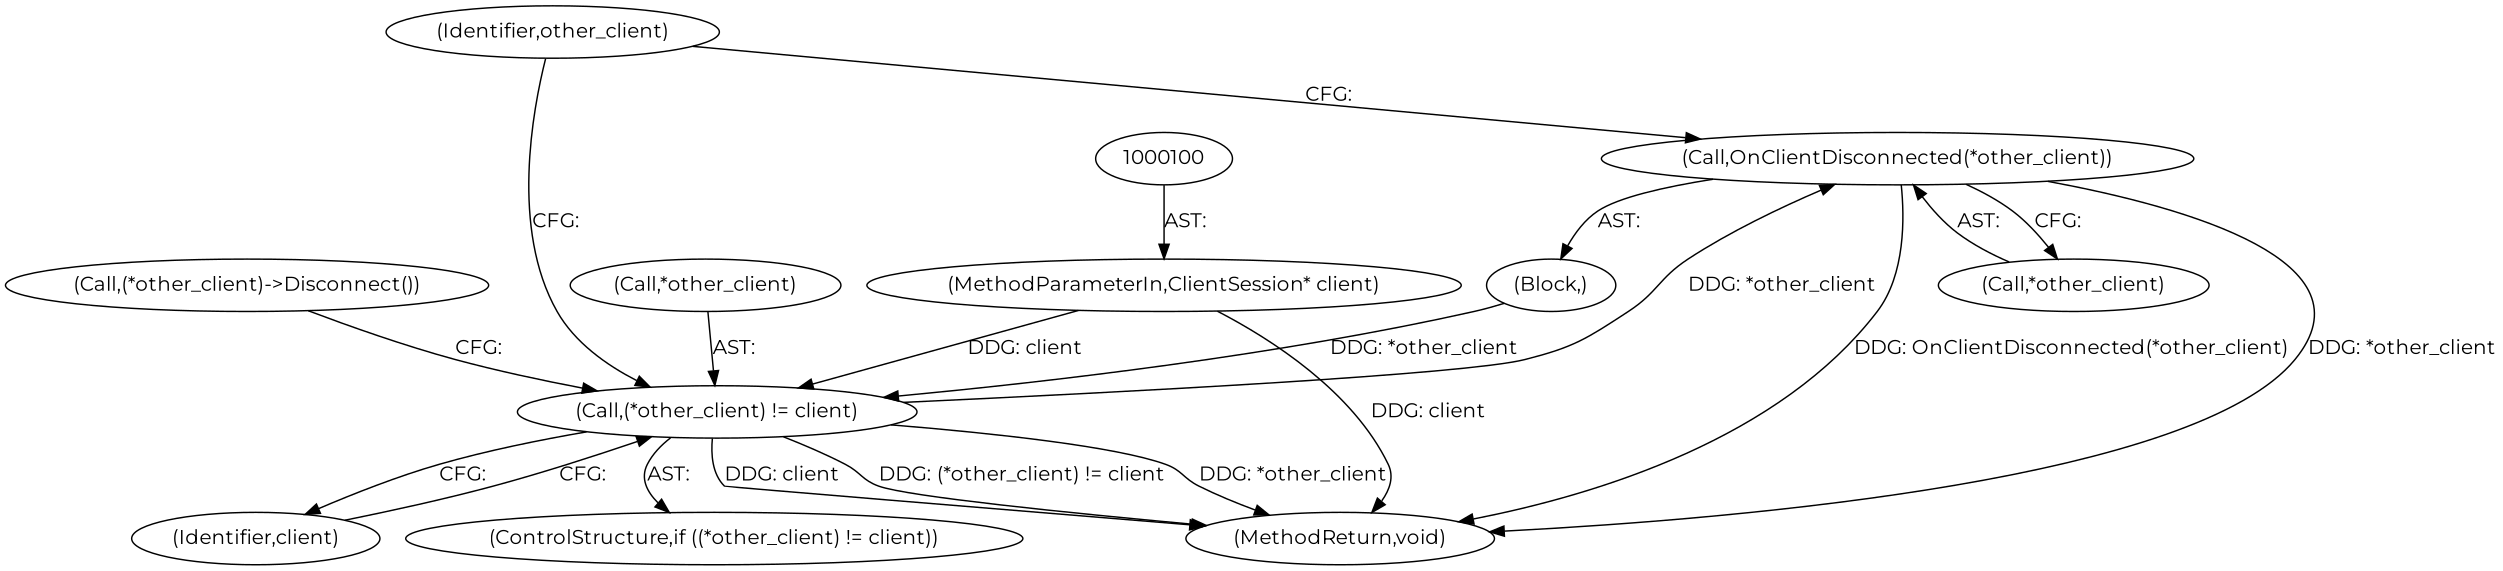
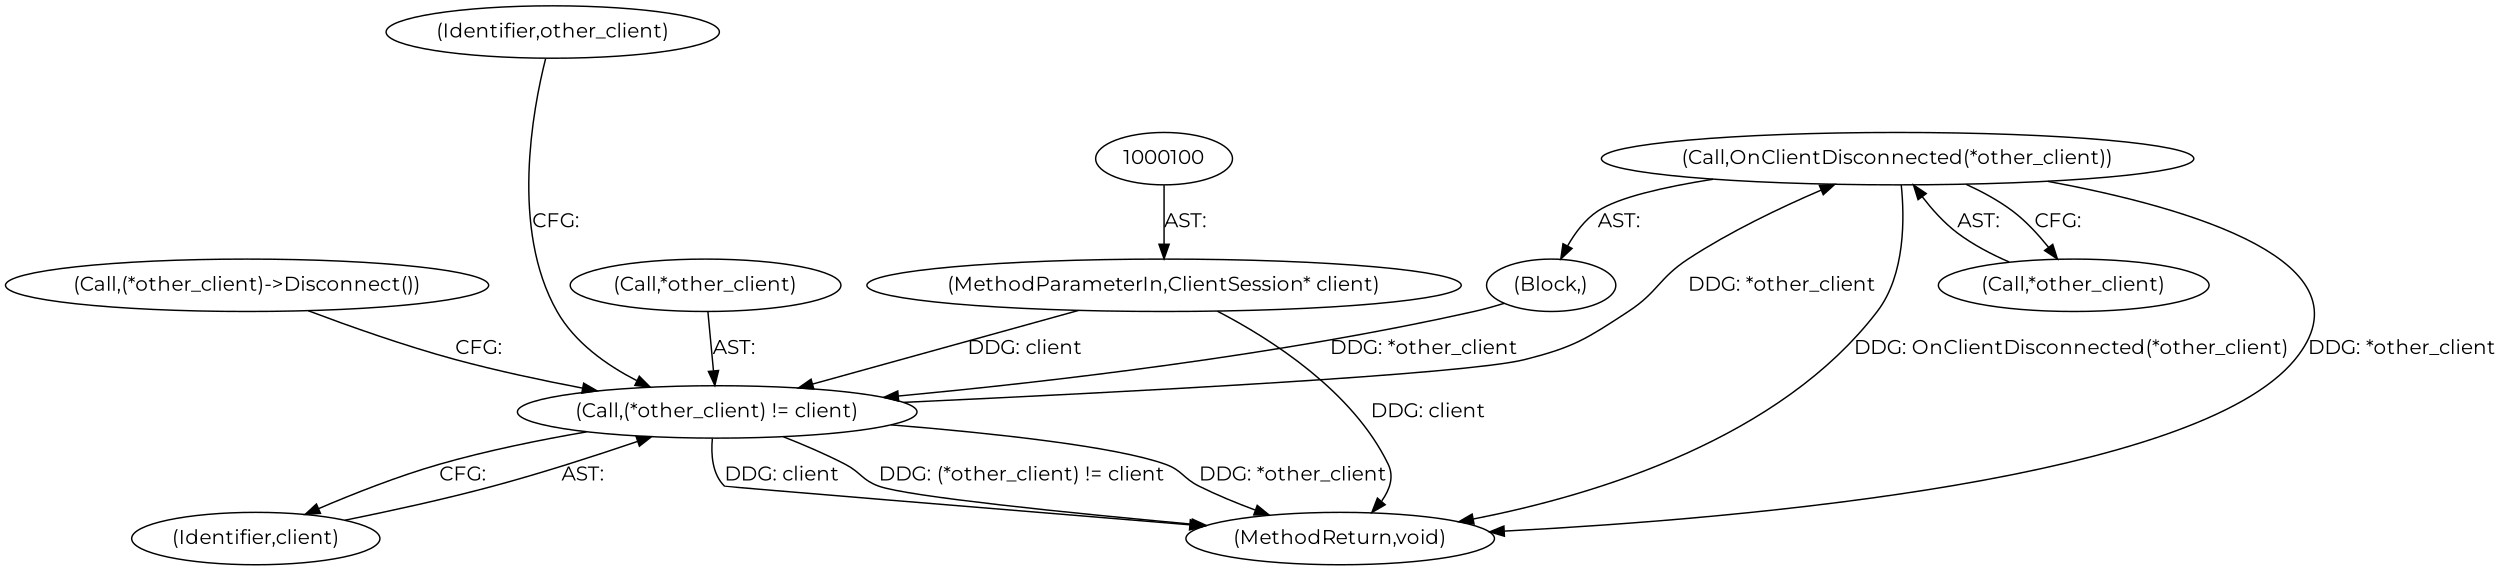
  digraph {
    fontname=Montserrat
    node [fontname=Montserrat]
    edge [fontname=Montserrat]
    n1 [label="(Call,OnClientDisconnected(*other_client))"]
    n2 [label="(Call,*other_client)"]
    n3 [label="(Block,)"]
    n4 [label="(MethodReturn,void)"]
    n5 [label="(Call,(*other_client) != client)"]
    n6 [label="(Identifier,client)"]
-   n7 [label="(ControlStructure,if ((*other_client) != client))"]
    n8 [label="(MethodParameterIn,ClientSession* client)"]
    1000100
    n10 [label="(Call,*other_client)"]
    n11 [label="(Call,(*other_client)->Disconnect())"]
    n12 [label="(Identifier,other_client)"]
    n1 -> n2 [label="CFG: "]
    n1 -> n3 [label="AST: "]
    n1 -> n4 [label="DDG: OnClientDisconnected(*other_client)"]
    n1 -> n4 [label="DDG: *other_client"]
    n2 -> n1 [label="AST: "]
    n3 -> n5 [label="DDG: *other_client"]
    n5 -> n1 [label="DDG: *other_client"]
    n5 -> n4 [label="DDG: (*other_client) != client"]
    n5 -> n4 [label="DDG: *other_client"]
    n5 -> n4 [label="DDG: client"]
    n5 -> n6 [label="CFG: "]
-   n5 -> n7 [label="AST: "]
-   n6 -> n5 [label="CFG: "]
+   n6 -> n5 [label="AST: "]
    n8 -> n4 [label="DDG: client"]
    n8 -> n5 [label="DDG: client"]
    1000100 -> n8 [label="AST: "]
    n10 -> n5 [label="AST: "]
    n11 -> n5 [label="CFG: "]
-   n12 -> n1 [label="CFG: "]
    n12 -> n5 [label="CFG: "]
  }
